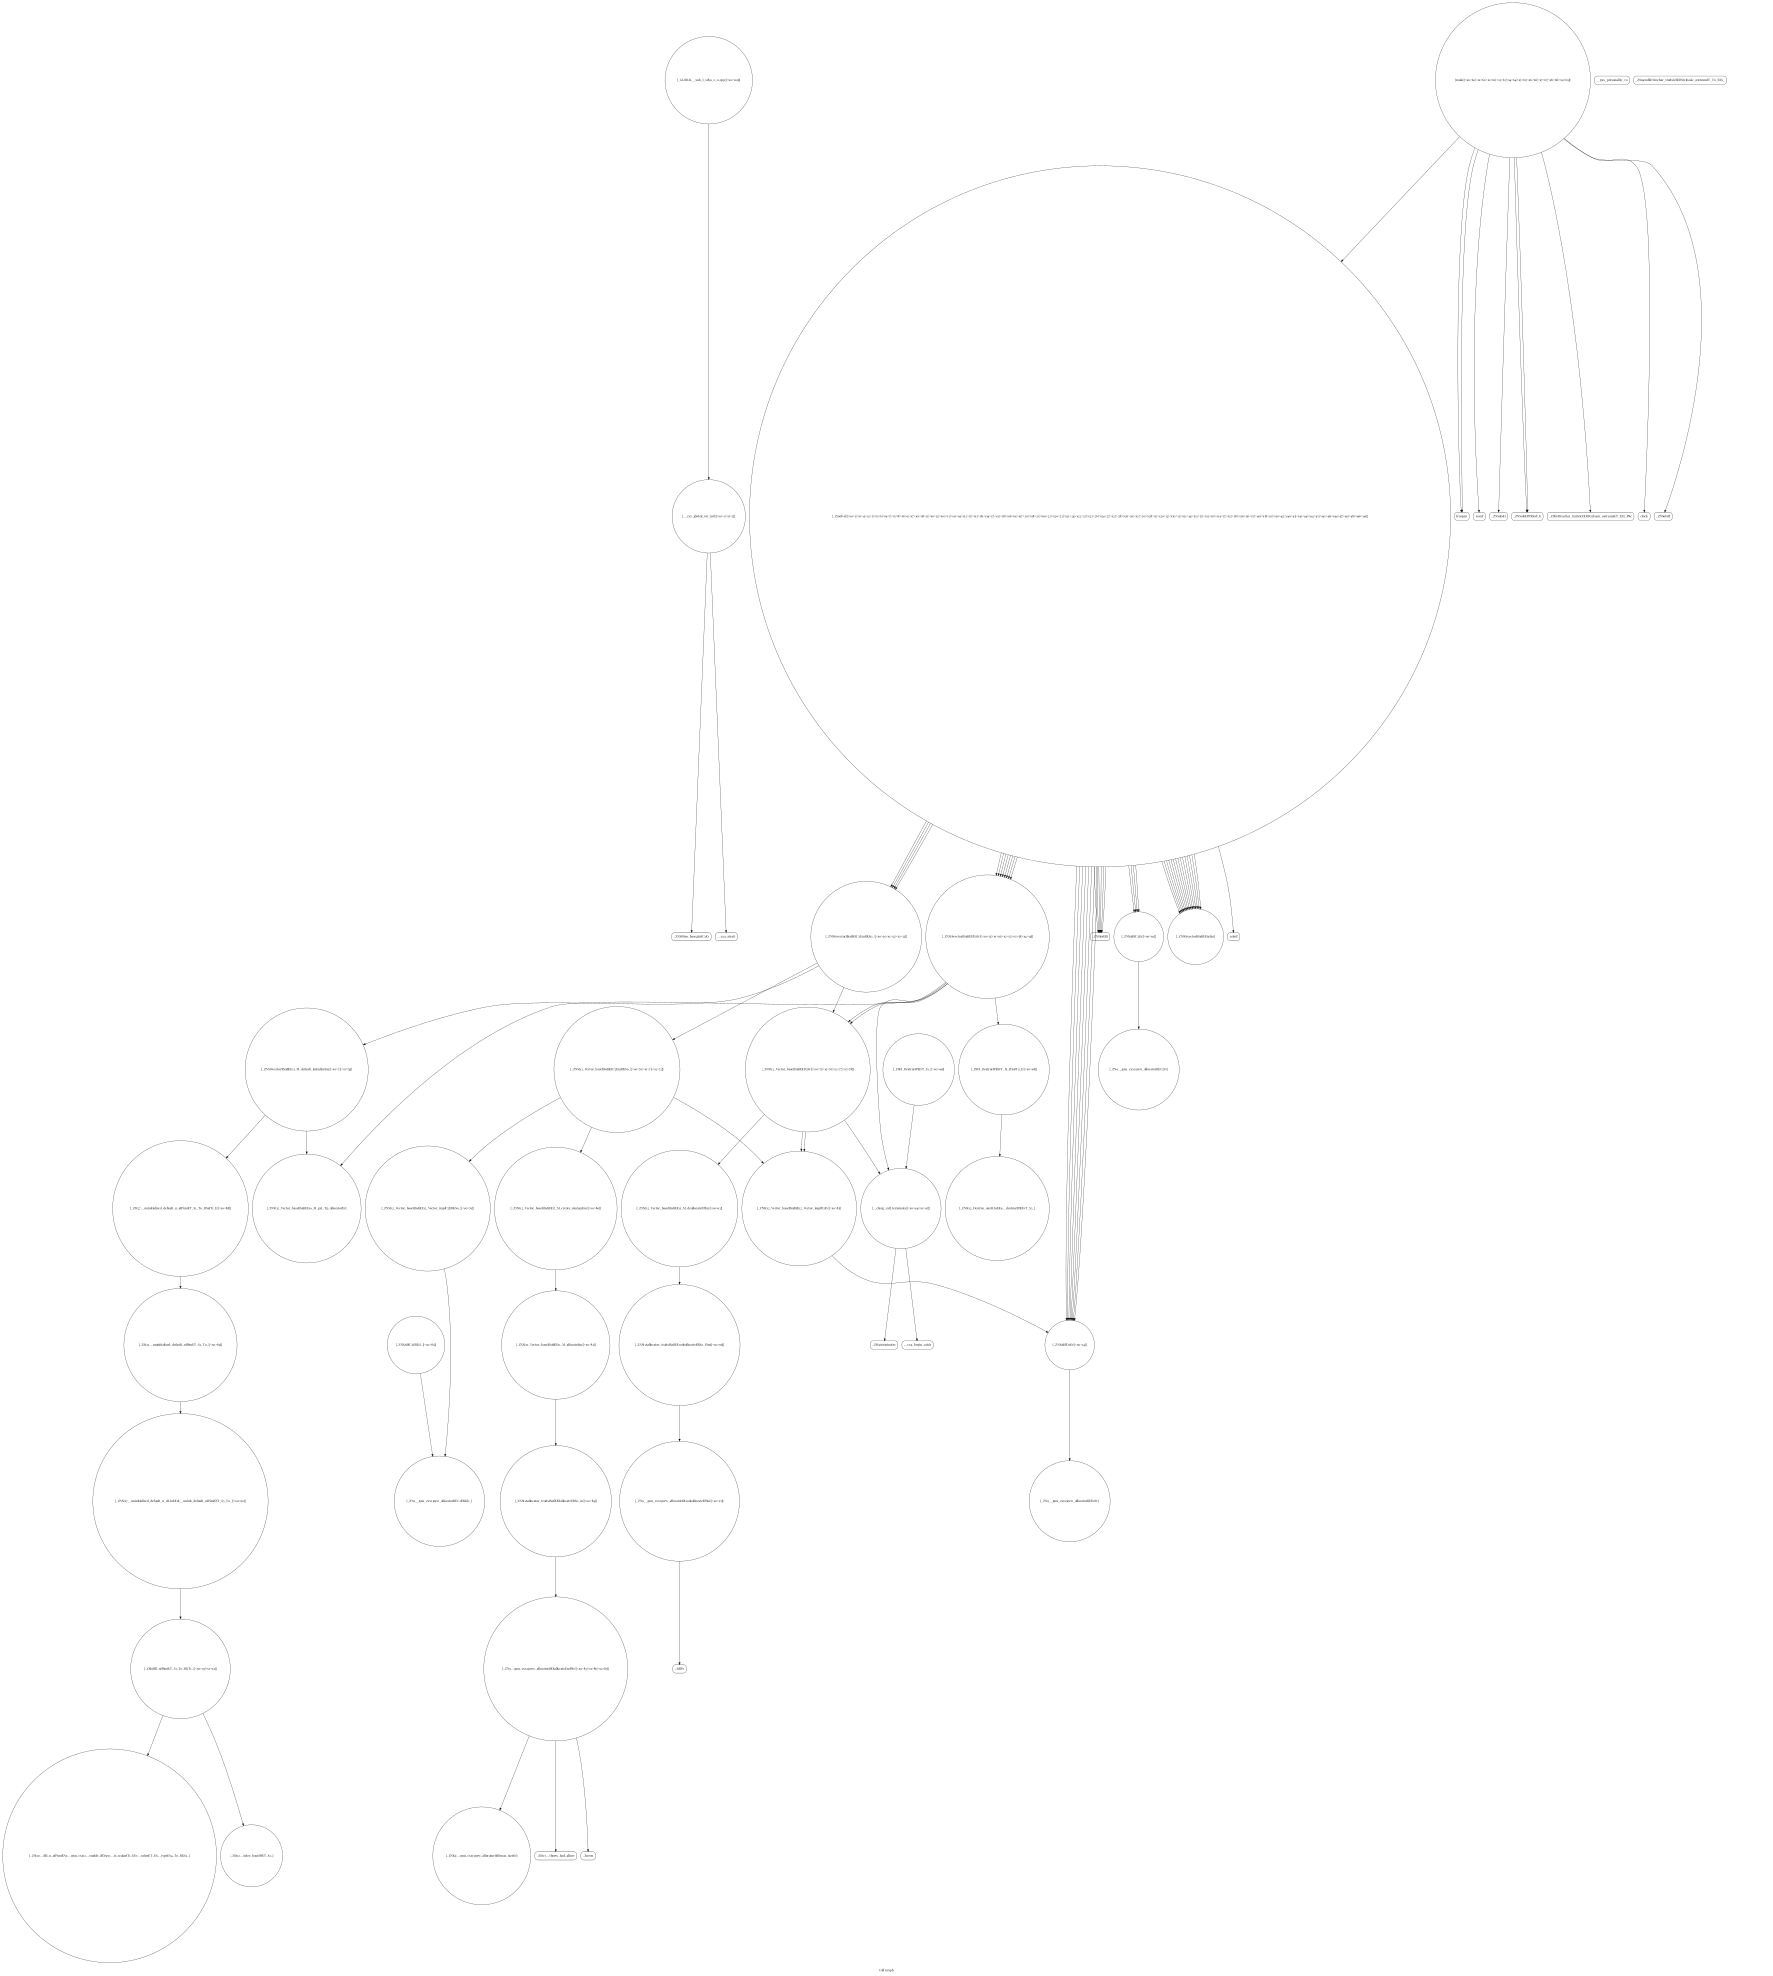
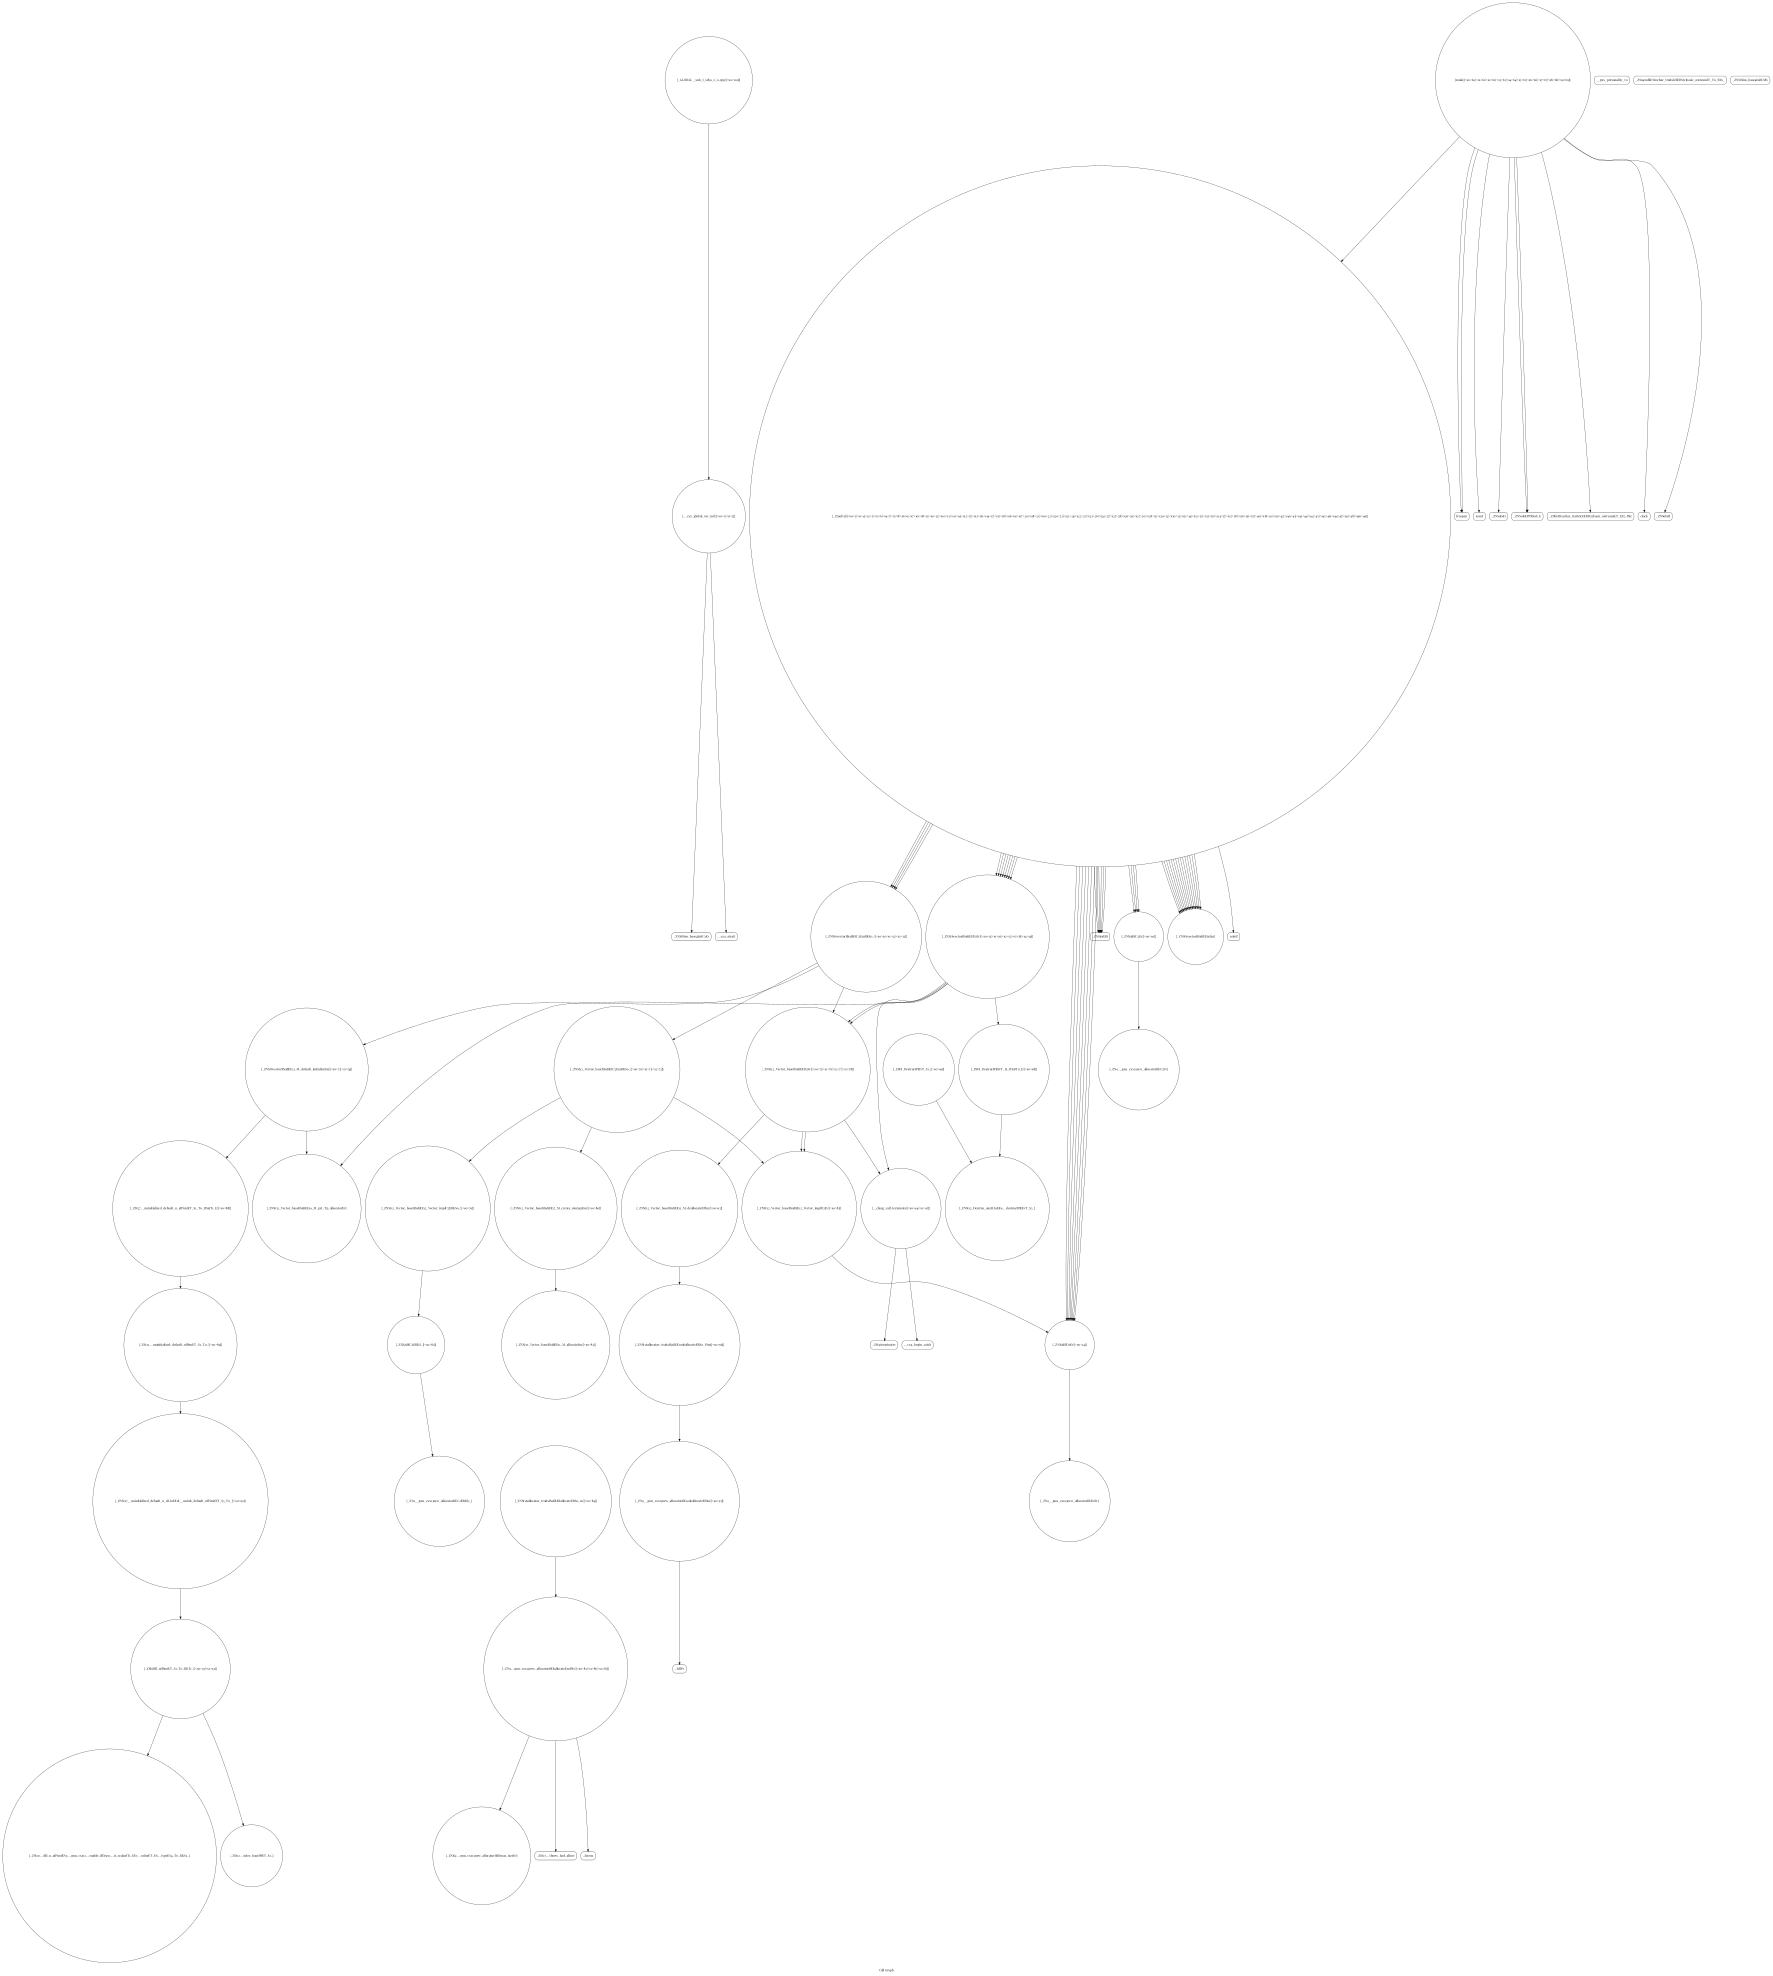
  digraph {
    fontname="Playfair Display"
    label="Call Graph"
    node [fontname="Playfair Display" shape=circle]
    edge [color=black fontname="Playfair Display" tailport=s0]
    n1 [label="{__cxx_global_var_init|{<s0>1|<s1>2}}"]
    n2 [label="{_ZNSt8ios_base4InitC1Ev}" shape=Mrecord]
    n3 [label="{__cxa_atexit}" shape=Mrecord]
    n4 [label="{_ZSt12__niter_baseIPiET_S1_}"]
    n5 [label="{_ZNSt6vectorIiSaIiEEC2EmRKS0_|{<s0>51|<s1>52|<s2>53}}"]
    n6 [label="{_ZNSt12_Vector_baseIiSaIiEEC2EmRKS0_|{<s0>70|<s1>71|<s2>72}}"]
    n7 [label="{_ZNSt6vectorIiSaIiEE21_M_default_initializeEm|{<s0>73|<s1>74}}"]
    n8 [label="{_ZNSt12_Vector_baseIiSaIiEED2Ev|{<s0>75|<s1>76|<s2>77|<s3>78}}"]
    n9 [label="{_ZNSt12_Vector_baseIiSaIiEE12_Vector_implC2ERKS0_|{<s0>79}}"]
    n10 [label="{_ZNSt12_Vector_baseIiSaIiEE17_M_create_storageEm|{<s0>80}}"]
    n11 [label="{_ZNSt12_Vector_baseIiSaIiEE12_Vector_implD2Ev|{<s0>81}}"]
    n12 [label="{_ZSt27__uninitialized_default_n_aIPimiET_S1_T0_RSaIT1_E|{<s0>88}}"]
    n13 [label="{_ZNSt12_Vector_baseIiSaIiEE19_M_get_Tp_allocatorEv}"]
    n14 [label="{_ZNSt12_Vector_baseIiSaIiEE13_M_deallocateEPim|{<s0>93}}"]
    n15 [label="{__clang_call_terminate|{<s0>94|<s1>95}}"]
    n16 [label="{_ZNSaIiEC2ERKS_|{<s0>82}}"]
    n17 [label="{_ZNSt12_Vector_baseIiSaIiEE11_M_allocateEm|{<s0>83}}"]
    n18 [label="{_ZNSaIiED2Ev|{<s0>54}}"]
    n19 [label="{_ZSt25__uninitialized_default_nIPimET_S1_T0_|{<s0>89}}"]
    n20 [label="{_ZNSt16allocator_traitsISaIiEE10deallocateERS0_Pim|{<s0>96}}"]
    n21 [label="{_ZSt9terminatev}" shape=Mrecord]
    n22 [label="{__cxa_begin_catch}" shape=Mrecord]
    n23 [label="{_ZdlPv}" shape=Mrecord]
    n24 [label="{main|{<s0>60|<s1>61|<s2>62|<s3>63|<s4>64|<s5>65|<s6>66|<s7>67|<s8>68|<s9>69}}"]
    n25 [label="{freopen}" shape=Mrecord]
    n26 [label="{scanf}" shape=Mrecord]
    n27 [label="{_Z5solvei|{<s0>3|<s1>4|<s2>5|<s3>6|<s4>7|<s5>8|<s6>9|<s7>10|<s8>11|<s9>12|<s10>13|<s11>14|<s12>15|<s13>16|<s14>17|<s15>18|<s16>19|<s17>20|<s18>21|<s19>22|<s20>23|<s21>24|<s22>25|<s23>26|<s24>27|<s25>28|<s26>29|<s27>30|<s28>31|<s29>32|<s30>33|<s31>34|<s32>35|<s33>36|<s34>37|<s35>38|<s36>39|<s37>40|<s38>41|<s39>42|<s40>43|<s41>44|<s42>45|<s43>46|<s44>47|<s45>48|<s46>49}}"]
    n28 [label="{_ZNSolsEi}" shape=Mrecord]
    n29 [label="{_ZNSolsEPFRSoS_E}" shape=Mrecord]
    n30 [label="{_ZStlsISt11char_traitsIcEERSt13basic_ostreamIcT_ES5_PKc}" shape=Mrecord]
    n31 [label="{clock}" shape=Mrecord]
    n32 [label="{_ZNSolsEl}" shape=Mrecord]
    n33 [label="{_ZNSirsERi}" shape=Mrecord]
    n34 [label="{_ZNSaIiEC2Ev|{<s0>50}}"]
    n35 [label="{_ZNSt6vectorIiSaIiEEixEm}"]
    n36 [label="{_ZNSt6vectorIiSaIiEED2Ev|{<s0>55|<s1>56|<s2>57|<s3>58|<s4>59}}"]
    n37 [label="{printf}" shape=Mrecord]
    n38 [label="{_ZN9__gnu_cxx13new_allocatorIiEC2Ev}"]
    n39 [label="{_ZN9__gnu_cxx13new_allocatorIiED2Ev}"]
    n40 [label="{_ZSt8_DestroyIPiiEvT_S1_RSaIT0_E|{<s0>98}}"]
    n41 [label="{_ZN9__gnu_cxx13new_allocatorIiEC2ERKS1_}"]
    n42 [label="{_ZN9__gnu_cxx13new_allocatorIiE8allocateEmPKv|{<s0>85|<s1>86|<s2>87}}"]
    n43 [label="{_ZNK9__gnu_cxx13new_allocatorIiE8max_sizeEv}"]
    n44 [label="{_ZSt17__throw_bad_allocv}" shape=Mrecord]
    n45 [label="{_Znwm}" shape=Mrecord]
    n46 [label="{_ZNSt27__uninitialized_default_n_1ILb1EE18__uninit_default_nIPimEET_S3_T0_|{<s0>90}}"]
    n47 [label="{_ZSt6fill_nIPimiET_S1_T0_RKT1_|{<s0>91|<s1>92}}"]
    n48 [label="{_ZSt10__fill_n_aIPimiEN9__gnu_cxx11__enable_ifIXsr11__is_scalarIT1_EE7__valueET_E6__typeES4_T0_RKS3_}"]
    n49 [label="{_ZNSt12_Destroy_auxILb1EE9__destroyIPiEEvT_S3_}"]
    n50 [label="{_GLOBAL__sub_I_sdya_0_0.cpp|{<s0>100}}"]
    n51 [label="{_ZNSt16allocator_traitsISaIiEE8allocateERS0_m|{<s0>84}}"]
    n52 [label="{_ZN9__gnu_cxx13new_allocatorIiE10deallocateEPim|{<s0>97}}"]
    n53 [label="{__gxx_personality_v0}" shape=Mrecord]
    n54 [label="{_ZSt8_DestroyIPiEvT_S1_|{<s0>99}}"]
    n55 [label="{_ZSt4endlIcSt11char_traitsIcEERSt13basic_ostreamIT_T0_ES6_}" shape=Mrecord]
+   n56 [label="{_ZNSt8ios_base4InitD1Ev}" shape=Mrecord]
    n1 -> n2
    n1 -> n3 [tailport=s1]
    n5 -> n6
    n5 -> n7 [tailport=s1]
    n5 -> n8 [tailport=s2]
    n6 -> n9
    n6 -> n10 [tailport=s1]
    n6 -> n11 [tailport=s2]
    n7 -> n12 [tailport=s1]
    n7 -> n13
    n8 -> n11 [tailport=s1]
    n8 -> n11 [tailport=s2]
    n8 -> n14
    n8 -> n15 [tailport=s3]
-   n9 -> n41
+   n9 -> n16
    n10 -> n17
    n11 -> n18
    n12 -> n19
    n14 -> n20
    n15 -> n21 [tailport=s1]
    n15 -> n22
    n16 -> n41
-   n17 -> n51
    n18 -> n39
    n19 -> n46
    n20 -> n52
    n24 -> n25
    n24 -> n25 [tailport=s1]
    n24 -> n26 [tailport=s2]
    n24 -> n27 [tailport=s3]
    n24 -> n28 [tailport=s4]
    n24 -> n29 [tailport=s5]
    n24 -> n29 [tailport=s9]
    n24 -> n30 [tailport=s6]
    n24 -> n31 [tailport=s7]
    n24 -> n32 [tailport=s8]
    n27 -> n5 [tailport=s4]
    n27 -> n5 [tailport=s7]
    n27 -> n5 [tailport=s10]
    n27 -> n5 [tailport=s13]
    n27 -> n18 [tailport=s5]
    n27 -> n18 [tailport=s8]
    n27 -> n18 [tailport=s11]
    n27 -> n18 [tailport=s14]
    n27 -> n18 [tailport=s28]
    n27 -> n18 [tailport=s29]
    n27 -> n18 [tailport=s30]
    n27 -> n18 [tailport=s31]
    n27 -> n33
    n27 -> n33 [tailport=s1]
    n27 -> n33 [tailport=s2]
    n27 -> n33 [tailport=s16]
    n27 -> n33 [tailport=s18]
    n27 -> n33 [tailport=s20]
    n27 -> n34 [tailport=s3]
    n27 -> n34 [tailport=s6]
    n27 -> n34 [tailport=s9]
    n27 -> n34 [tailport=s12]
    n27 -> n35 [tailport=s15]
    n27 -> n35 [tailport=s17]
    n27 -> n35 [tailport=s19]
    n27 -> n35 [tailport=s21]
    n27 -> n35 [tailport=s22]
    n27 -> n35 [tailport=s23]
    n27 -> n35 [tailport=s24]
    n27 -> n35 [tailport=s25]
    n27 -> n35 [tailport=s26]
    n27 -> n35 [tailport=s27]
    n27 -> n35 [tailport=s33]
    n27 -> n35 [tailport=s34]
    n27 -> n35 [tailport=s35]
    n27 -> n35 [tailport=s36]
    n27 -> n35 [tailport=s37]
    n27 -> n36 [tailport=s32]
    n27 -> n36 [tailport=s40]
    n27 -> n36 [tailport=s41]
    n27 -> n36 [tailport=s42]
    n27 -> n36 [tailport=s43]
    n27 -> n36 [tailport=s44]
    n27 -> n36 [tailport=s45]
    n27 -> n36 [tailport=s46]
    n27 -> n37 [tailport=s39]
    n34 -> n38
    n36 -> n8 [tailport=s2]
    n36 -> n8 [tailport=s3]
    n36 -> n13
    n36 -> n15 [tailport=s4]
    n36 -> n40 [tailport=s1]
    n40 -> n49
    n42 -> n43
    n42 -> n44 [tailport=s1]
    n42 -> n45 [tailport=s2]
    n46 -> n47
    n47 -> n4
    n47 -> n48 [tailport=s1]
    n50 -> n1
    n51 -> n42
    n52 -> n23
-   n54 -> n15
+   n54 -> n49
  }
